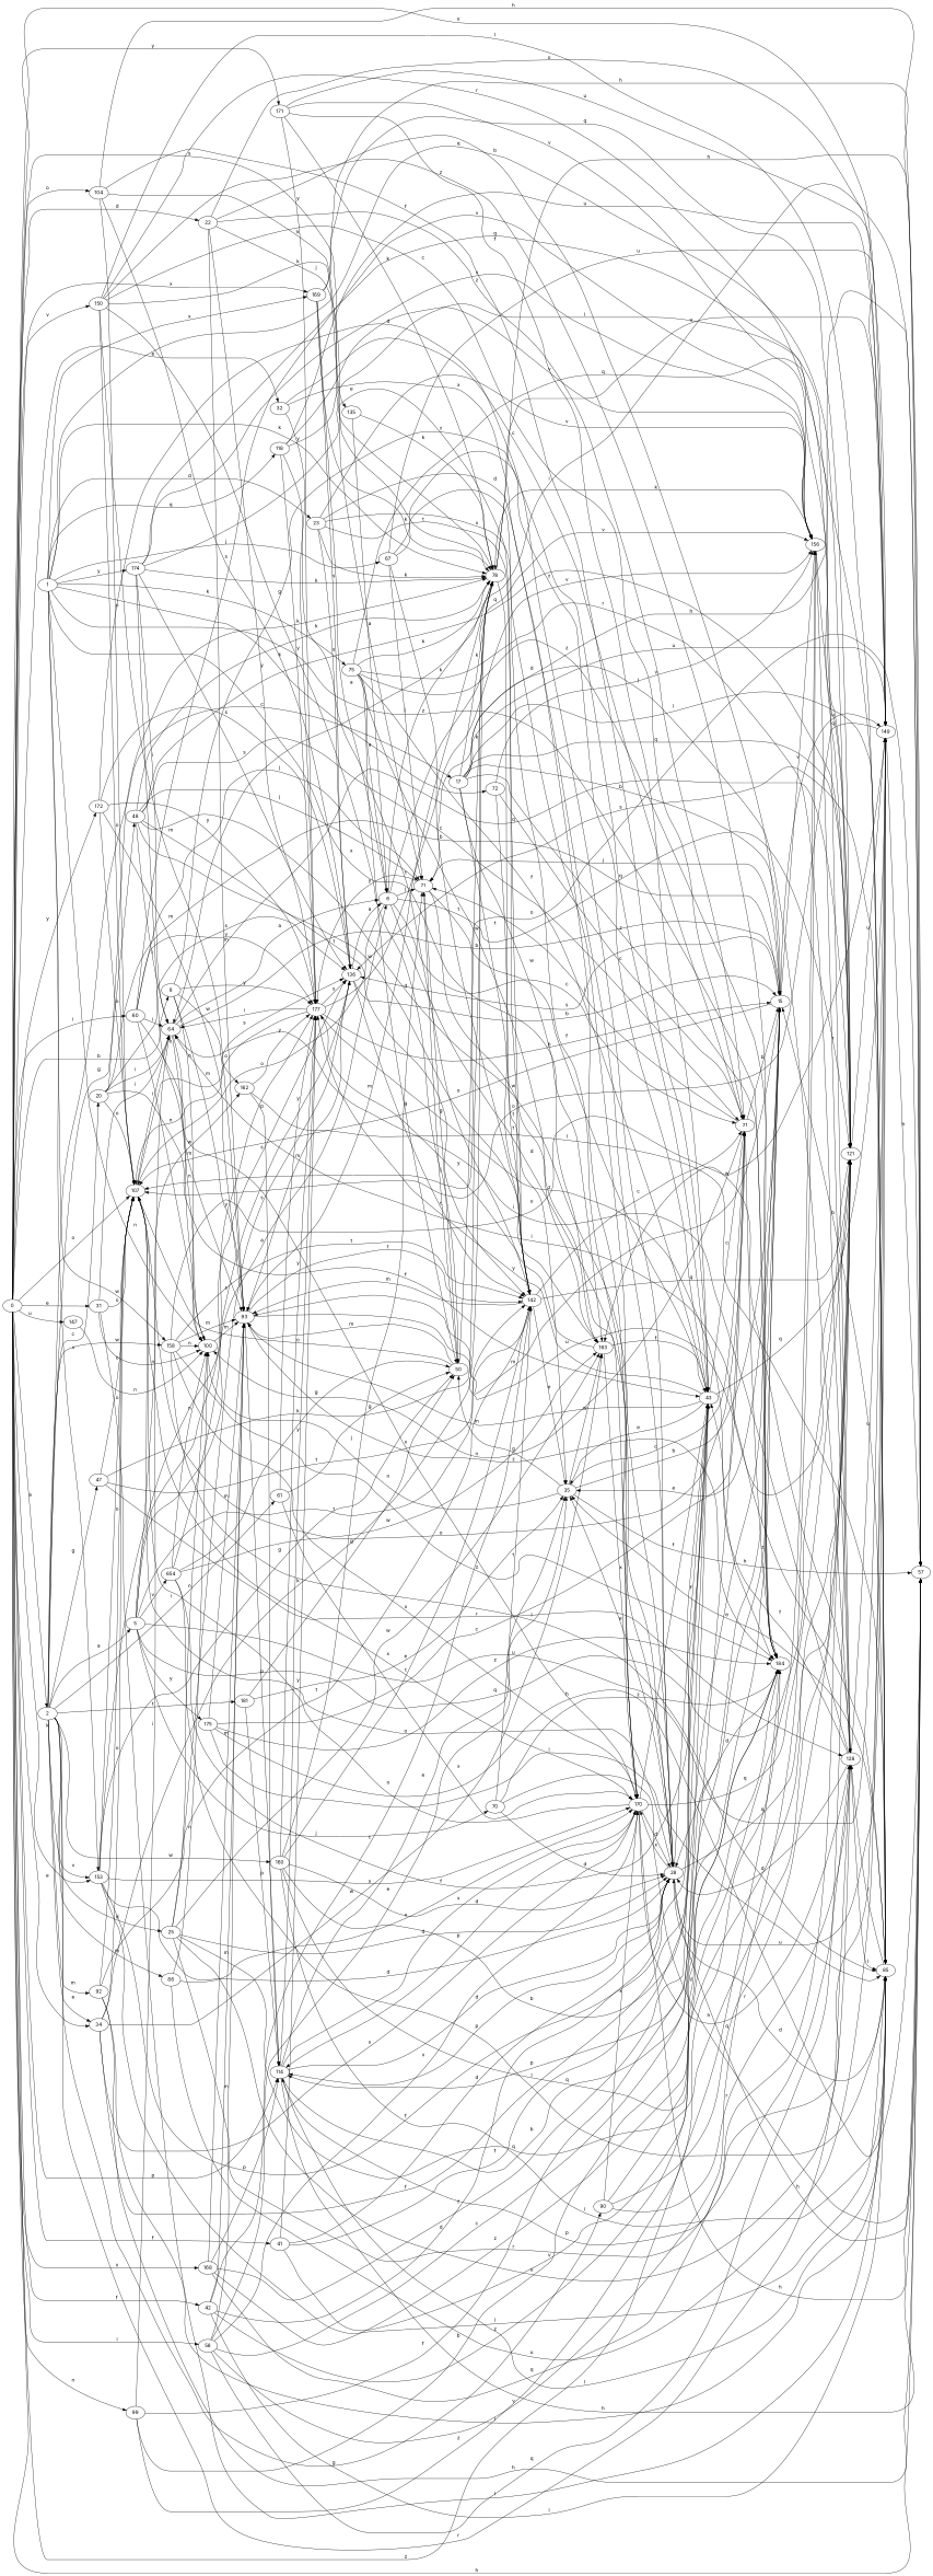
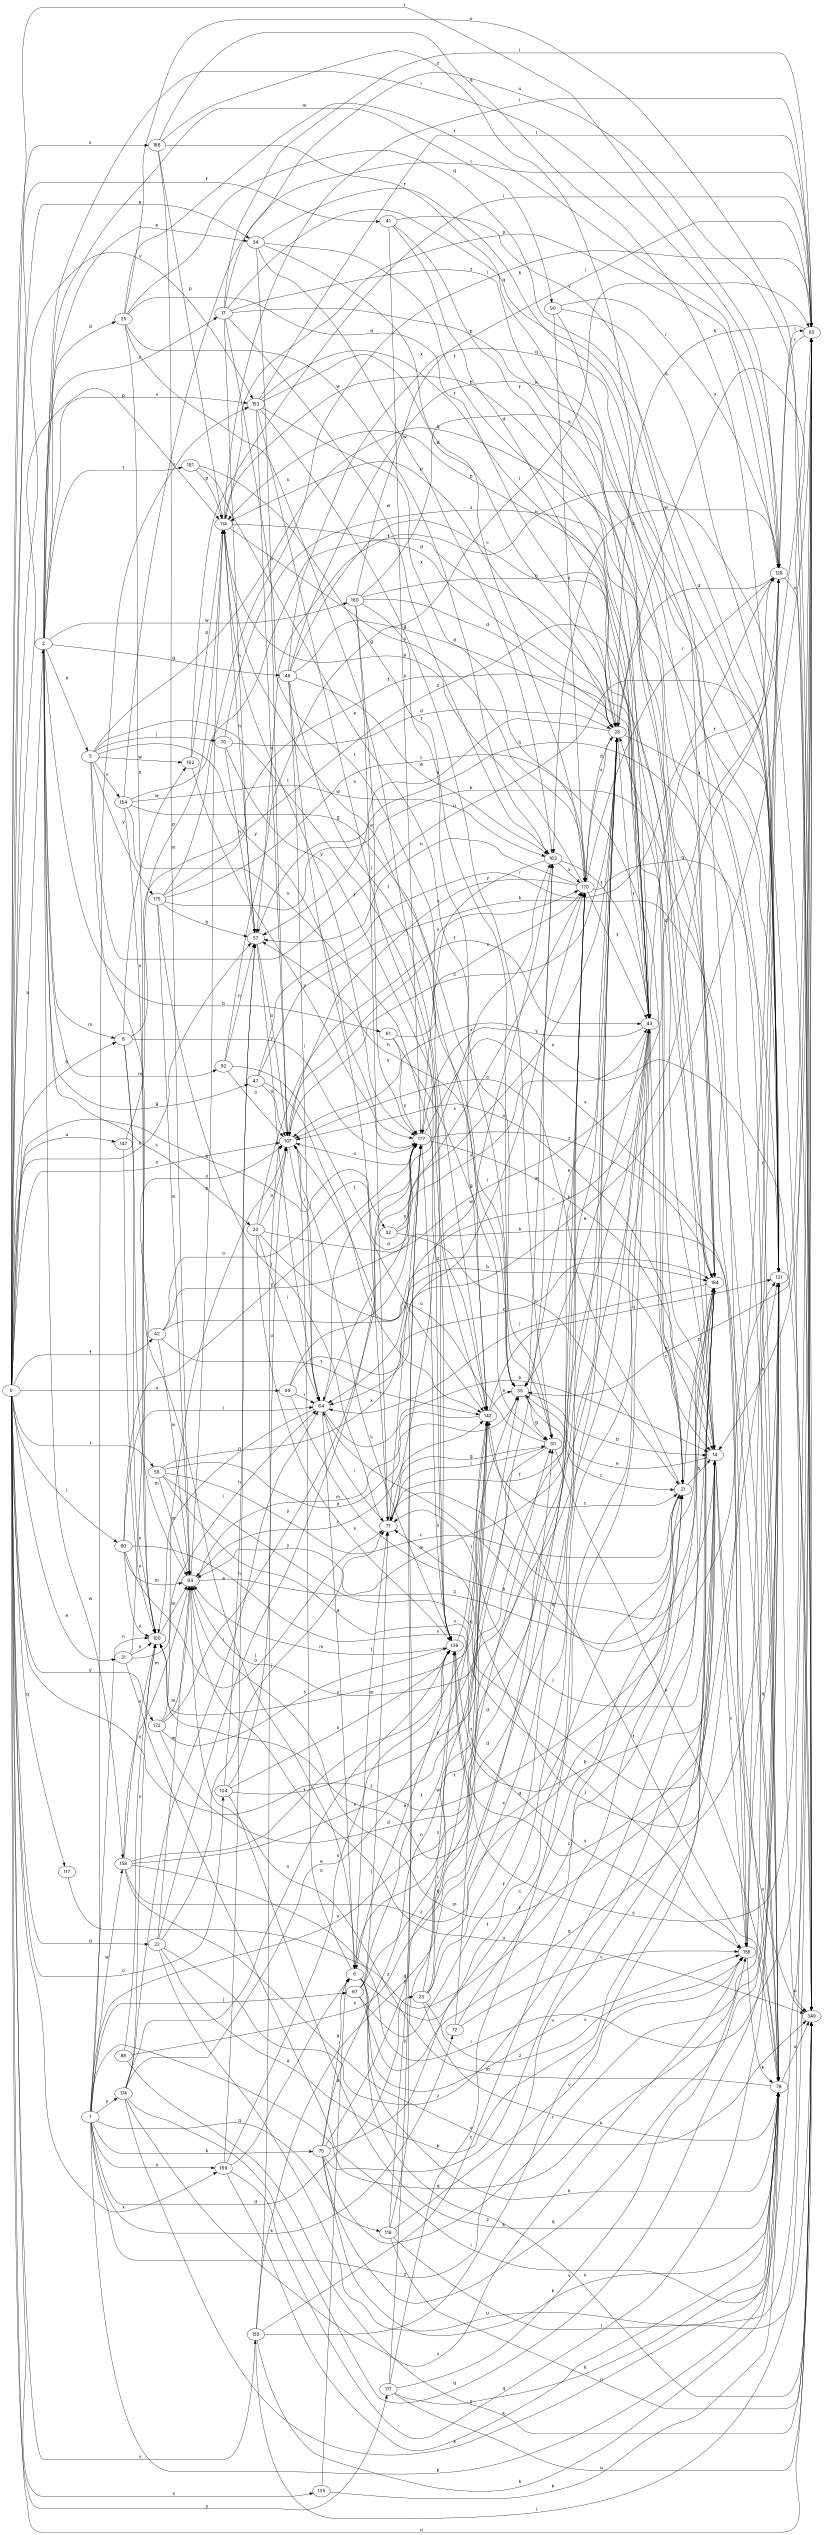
  strict digraph {
    fontname=Inter
    rankdir=LR
    node [fontname=Inter]
    edge [fontname=Inter]
    0
    2
    8
    22
    31
    32
    34
    41
    42
    57
    58
    60
    99
    104
    107
    114
+   117
    128
    135
    147
-   149
+   149 [label=349]
    150
    153
    168
    169
    171
    172
    184
    158
    5
    17
    20
    25
    47
    48
    61
    88
    90
    92
    n40 [label=181]
    160
    100
    162
    177
    43
    93
    71
-   15
+   15 [label=14]
    85
    64
    170
    21
    78
    163
    28
    156
    142
    121
    35
    136
    6
    50
    1
    23
    67
    72
    75
    118
    174
    70
-   154 [label=654]
+   154
    175
    0 -> 2 [label=a]
    0 -> 8 [label=b]
    0 -> 22 [label=d]
    0 -> 31 [label=e]
    0 -> 32 [label=e]
    0 -> 34 [label=e]
    0 -> 41 [label=f]
    0 -> 42 [label=f]
    0 -> 57 [label=h]
    0 -> 58 [label=i]
    0 -> 60 [label=i]
    0 -> 99 [label=n]
    0 -> 104 [label=o]
    0 -> 107 [label=o]
    0 -> 114 [label=p]
-   150 -> 128 [label=r]
+   0 -> 117 [label=q]
+   0 -> 128 [label=r]
    0 -> 135 [label=s]
    0 -> 147 [label=u]
    0 -> 149 [label=u]
    0 -> 150 [label=v]
-   0 -> 153 [label=k]
+   0 -> 153 [label=v]
    0 -> 168 [label=x]
    0 -> 169 [label=x]
    0 -> 171 [label=y]
    0 -> 172 [label=y]
    0 -> 184 [label=z]
    2 -> 34 [label=e]
    2 -> 128 [label=r]
    2 -> 153 [label=v]
    2 -> 158 [label=w]
    2 -> 5 [label=a]
    2 -> 17 [label=c]
    2 -> 20 [label=c]
    2 -> 25 [label=d]
    2 -> 47 [label=g]
    2 -> 48 [label=g]
-   2 -> 61 [label=i]
-   2 -> 88 [label=m]
-   2 -> 90 [label=g]
+   2 -> 61 [label=b]
+   2 -> 8 [label=m]
+   2 -> 90 [label=m]
    2 -> 92 [label=m]
    2 -> n40 [label=t]
    2 -> 160 [label=w]
    8 -> 100 [label=n]
    8 -> 162 [label=w]
    8 -> 177 [label=y]
    8 -> 43 [label=f]
    8 -> 93 [label=m]
    22 -> 149 [label=u]
-   22 -> 21 [label=z]
+   22 -> 184 [label=z]
    22 -> 177 [label=y]
    22 -> 93 [label=m]
    22 -> 71 [label=j]
    22 -> 15 [label=b]
    31 -> 107 [label=o]
    31 -> 100 [label=n]
    31 -> 85 [label=l]
    31 -> 64 [label=i]
    32 -> 177 [label=y]
-   32 -> 170 [label=x]
+   32 -> 163 [label=x]
    32 -> 21 [label=c]
    34 -> 107 [label=o]
    34 -> 43 [label=f]
    34 -> 170 [label=x]
    34 -> 78 [label=k]
    34 -> 163 [label=w]
    41 -> 177 [label=y]
    41 -> 43 [label=f]
    41 -> 28 [label=d]
    41 -> 156 [label=v]
    42 -> 184 [label=z]
    42 -> 93 [label=m]
    42 -> 85 [label=l]
    42 -> 28 [label=d]
    42 -> 142 [label=t]
    57 -> 107 [label=o]
    57 -> 64 [label=i]
    58 -> 93 [label=m]
    58 -> 170 [label=x]
    58 -> 21 [label=c]
    58 -> 156 [label=v]
    58 -> 121 [label=q]
    58 -> 35 [label=e]
    60 -> 100 [label=n]
    60 -> 177 [label=y]
    60 -> 93 [label=m]
    60 -> 71 [label=j]
    60 -> 64 [label=i]
    60 -> 156 [label=v]
    99 -> 184 [label=z]
    99 -> 43 [label=f]
    99 -> 15 [label=b]
    99 -> 64 [label=i]
    104 -> 57 [label=h]
    104 -> 107 [label=o]
    104 -> 43 [label=f]
    104 -> 78 [label=k]
    104 -> 136 [label=s]
    107 -> 64 [label=i]
    107 -> 170 [label=x]
    107 -> 136 [label=s]
    114 -> 57 [label=h]
    114 -> 177 [label=y]
    114 -> 15 [label=b]
    114 -> 85 [label=l]
    114 -> 170 [label=x]
    114 -> 28 [label=d]
    114 -> 35 [label=e]
+   117 -> 184 [label=z]
    128 -> 114 [label=p]
    128 -> 149 [label=u]
    128 -> 43 [label=f]
    128 -> 71 [label=j]
    128 -> 85 [label=l]
    128 -> 64 [label=i]
    128 -> 163 [label=w]
    128 -> 28 [label=d]
    135 -> 78 [label=k]
    135 -> 6 [label=a]
+   147 -> 114 [label=p]
    147 -> 100 [label=n]
    149 -> 57 [label=h]
    149 -> 107 [label=o]
    150 -> 107 [label=o]
    150 -> 184 [label=z]
-   150 -> 93 [label=m]
    150 -> 85 [label=l]
    150 -> 21 [label=c]
    150 -> 78 [label=k]
    150 -> 50 [label=g]
    153 -> 107 [label=o]
    153 -> 43 [label=f]
    153 -> 85 [label=l]
    153 -> 170 [label=x]
    153 -> 28 [label=d]
    153 -> 136 [label=s]
    153 -> 50 [label=g]
    168 -> 114 [label=p]
    168 -> 184 [label=z]
    168 -> 43 [label=f]
    168 -> 93 [label=m]
    168 -> 121 [label=q]
    169 -> 57 [label=h]
    169 -> 78 [label=k]
    169 -> 121 [label=q]
    169 -> 136 [label=s]
    169 -> 6 [label=a]
    171 -> 149 [label=u]
    171 -> 177 [label=y]
    171 -> 43 [label=f]
    171 -> 78 [label=k]
    171 -> 156 [label=v]
    172 -> 107 [label=o]
    172 -> 177 [label=y]
    172 -> 93 [label=m]
    172 -> 28 [label=d]
    172 -> 136 [label=s]
+   184 -> 64 [label=i]
    184 -> 28 [label=d]
    158 -> 149 [label=u]
    158 -> 184 [label=z]
    158 -> 100 [label=n]
    158 -> 93 [label=m]
    158 -> 85 [label=l]
    158 -> 170 [label=x]
    158 -> 142 [label=t]
    5 -> 149 [label=u]
    5 -> 162 [label=w]
    5 -> 177 [label=y]
    5 -> 142 [label=t]
    5 -> 121 [label=q]
    5 -> 6 [label=a]
    5 -> 70 [label=j]
    5 -> 154 [label=v]
    5 -> 175 [label=y]
    17 -> 57 [label=h]
    17 -> 149 [label=u]
    17 -> 184 [label=z]
    17 -> 15 [label=b]
    17 -> 85 [label=l]
-   17 -> 78 [label=k]
+   175 -> 78 [label=k]
    17 -> 163 [label=w]
    17 -> 142 [label=t]
    17 -> 121 [label=q]
    20 -> 107 [label=o]
    20 -> 43 [label=f]
    20 -> 15 [label=b]
    20 -> 64 [label=i]
    20 -> 78 [label=k]
    20 -> 136 [label=s]
    25 -> 128 [label=r]
    25 -> 149 [label=u]
    25 -> 100 [label=n]
    25 -> 163 [label=w]
    25 -> 28 [label=d]
    25 -> 121 [label=q]
    25 -> 136 [label=s]
    47 -> 107 [label=o]
    47 -> 128 [label=r]
    47 -> 78 [label=k]
    47 -> 142 [label=t]
    48 -> 71 [label=j]
    48 -> 64 [label=i]
    48 -> 21 [label=c]
    48 -> 78 [label=k]
    48 -> 163 [label=w]
    48 -> 28 [label=d]
    48 -> 142 [label=t]
    48 -> 121 [label=q]
    61 -> 177 [label=y]
    61 -> 170 [label=x]
    61 -> 50 [label=g]
    88 -> 149 [label=u]
    88 -> 100 [label=n]
    88 -> 170 [label=x]
    90 -> 128 [label=r]
    90 -> 184 [label=z]
    90 -> 170 [label=x]
    90 -> 121 [label=q]
    92 -> 57 [label=h]
    92 -> 107 [label=o]
    92 -> 85 [label=l]
    92 -> 142 [label=t]
    n40 -> 114 [label=p]
    n40 -> 35 [label=e]
    n40 -> 50 [label=g]
    160 -> 177 [label=y]
    160 -> 71 [label=j]
    160 -> 15 [label=b]
    160 -> 85 [label=l]
    160 -> 28 [label=d]
    160 -> 142 [label=t]
    160 -> 121 [label=q]
    100 -> 93 [label=m]
    162 -> 114 [label=p]
    162 -> 177 [label=y]
    162 -> 85 [label=l]
    177 -> 107 [label=o]
    177 -> 184 [label=z]
    177 -> 15 [label=b]
    177 -> 64 [label=i]
    177 -> 156 [label=v]
    177 -> 136 [label=s]
    43 -> 177 [label=y]
    43 -> 93 [label=m]
    43 -> 21 [label=c]
-   43 -> 121 [label=q]
    43 -> 35 [label=e]
    93 -> 114 [label=p]
    93 -> 149 [label=u]
    93 -> 184 [label=z]
    93 -> 142 [label=t]
    71 -> 177 [label=y]
    71 -> 43 [label=f]
+   71 -> 64 [label=i]
    71 -> 163 [label=w]
    71 -> 50 [label=g]
    15 -> 107 [label=o]
    15 -> 114 [label=p]
    15 -> 149 [label=u]
    15 -> 93 [label=m]
    15 -> 71 [label=j]
    15 -> 156 [label=v]
    15 -> 35 [label=e]
    15 -> 136 [label=s]
    85 -> 128 [label=r]
    85 -> 15 [label=b]
    85 -> 64 [label=i]
-   85 -> 28 [label=d]
+   85 -> 28 [label=k]
    85 -> 35 [label=e]
    85 -> 136 [label=s]
    64 -> 100 [label=n]
    64 -> 15 [label=b]
    64 -> 170 [label=x]
    64 -> 121 [label=q]
    64 -> 6 [label=a]
    170 -> 57 [label=h]
    170 -> 107 [label=o]
    170 -> 114 [label=p]
    170 -> 128 [label=r]
    170 -> 43 [label=f]
    170 -> 28 [label=d]
    170 -> 121 [label=q]
    21 -> 107 [label=o]
    21 -> 184 [label=z]
    21 -> 100 [label=n]
    21 -> 71 [label=j]
    21 -> 15 [label=b]
    78 -> 57 [label=h]
    78 -> 149 [label=u]
    78 -> 93 [label=m]
    78 -> 142 [label=t]
    163 -> 177 [label=y]
    163 -> 43 [label=f]
    163 -> 170 [label=x]
    28 -> 57 [label=h]
    28 -> 107 [label=o]
    28 -> 114 [label=p]
    28 -> 149 [label=u]
    28 -> 43 [label=f]
    28 -> 170 [label=x]
    28 -> 121 [label=q]
    28 -> 35 [label=e]
    156 -> 128 [label=r]
    156 -> 78 [label=k]
    156 -> 121 [label=q]
    142 -> 93 [label=m]
    142 -> 21 [label=c]
    142 -> 121 [label=q]
    142 -> 35 [label=e]
    121 -> 149 [label=u]
    35 -> 57 [label=h]
    35 -> 100 [label=n]
    35 -> 15 [label=b]
    35 -> 21 [label=c]
    35 -> 163 [label=w]
    35 -> 50 [label=g]
    136 -> 93 [label=m]
    136 -> 15 [label=b]
    136 -> 142 [label=t]
    136 -> 6 [label=a]
    6 -> 107 [label=o]
    6 -> 71 [label=j]
    6 -> 21 [label=c]
    6 -> 78 [label=k]
    6 -> 28 [label=d]
    6 -> 156 [label=v]
    6 -> 121 [label=q]
    50 -> 107 [label=o]
    50 -> 93 [label=m]
    50 -> 71 [label=j]
    50 -> 78 [label=k]
    1 -> 153 [label=v]
    1 -> 169 [label=x]
    1 -> 184 [label=z]
    1 -> 158 [label=w]
    1 -> 100 [label=n]
    1 -> 170 [label=x]
    1 -> 78 [label=k]
    1 -> 121 [label=q]
    1 -> 23 [label=d]
    1 -> 67 [label=j]
    1 -> 72 [label=k]
    1 -> 75 [label=k]
    1 -> 118 [label=q]
    1 -> 174 [label=y]
    23 -> 170 [label=x]
    23 -> 78 [label=k]
    23 -> 28 [label=d]
    23 -> 156 [label=v]
    23 -> 142 [label=t]
    23 -> 136 [label=s]
    67 -> 149 [label=u]
    67 -> 43 [label=f]
    67 -> 71 [label=j]
    67 -> 28 [label=d]
    67 -> 142 [label=t]
    72 -> 21 [label=c]
    72 -> 156 [label=v]
    72 -> 142 [label=t]
    75 -> 128 [label=r]
    75 -> 184 [label=z]
    75 -> 43 [label=f]
    75 -> 78 [label=k]
    75 -> 163 [label=w]
    75 -> 121 [label=q]
    75 -> 6 [label=a]
    75 -> 50 [label=g]
    118 -> 149 [label=u]
    118 -> 177 [label=y]
    118 -> 85 [label=l]
    118 -> 156 [label=v]
    118 -> 142 [label=t]
    174 -> 100 [label=n]
    174 -> 64 [label=i]
    174 -> 78 [label=k]
    174 -> 156 [label=v]
    174 -> 121 [label=q]
    174 -> 35 [label=e]
    174 -> 136 [label=s]
    70 -> 57 [label=h]
    70 -> 184 [label=z]
    70 -> 28 [label=d]
    70 -> 142 [label=t]
    154 -> 100 [label=n]
    154 -> 43 [label=f]
    154 -> 85 [label=l]
    154 -> 163 [label=w]
    154 -> 136 [label=s]
    154 -> 50 [label=g]
    175 -> 57 [label=h]
    175 -> 184 [label=z]
    175 -> 93 [label=m]
+   175 -> 71 [label=j]
    175 -> 85 [label=l]
    175 -> 21 [label=c]
  }
